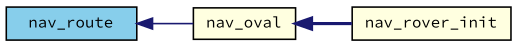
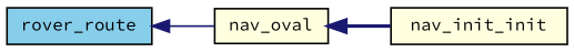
  digraph {
    fontname="Source Code Pro"
    rankdir=LR
    node [color=black fillcolor=lightyellow fontname="Source Code Pro" fontsize=10 shape=record style=filled]
    edge [color=midnightblue dir=back fontname="Source Code Pro" fontsize=10 labelfontname=FreeSans labelfontsize=10]
-   n1 [fillcolor=skyblue fontcolor=black height=0.2 label=nav_route width=0.4]
+   n1 [fillcolor=skyblue fontcolor=black height=0.2 label=rover_route width=0.4]
    n2 [height=0.2 label=nav_oval width=0.4]
-   n3 [height=0.2 label=nav_rover_init width=0.4]
+   n3 [height=0.2 label=nav_init_init width=0.4]
    n1 -> n2 [style=solid]
    n2 -> n3 [style=bold]
  }
